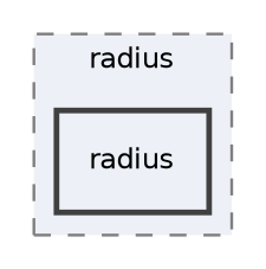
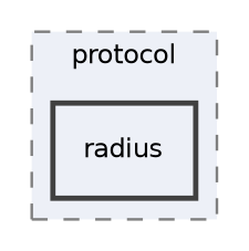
  digraph {
    compound=true
    n1 [color=grey25 fillcolor="#edf0f7" fontname=Helvetica fontsize=10 label=radius shape=box style="filled,bold,"]
    subgraph cluster_1 {
      bgcolor="#edf0f7"
      fontname=Helvetica
      fontsize=10
-     label=radius
+     label=protocol
      pencolor=grey50
      style="filled,dashed,"
      n1
    }
  }
